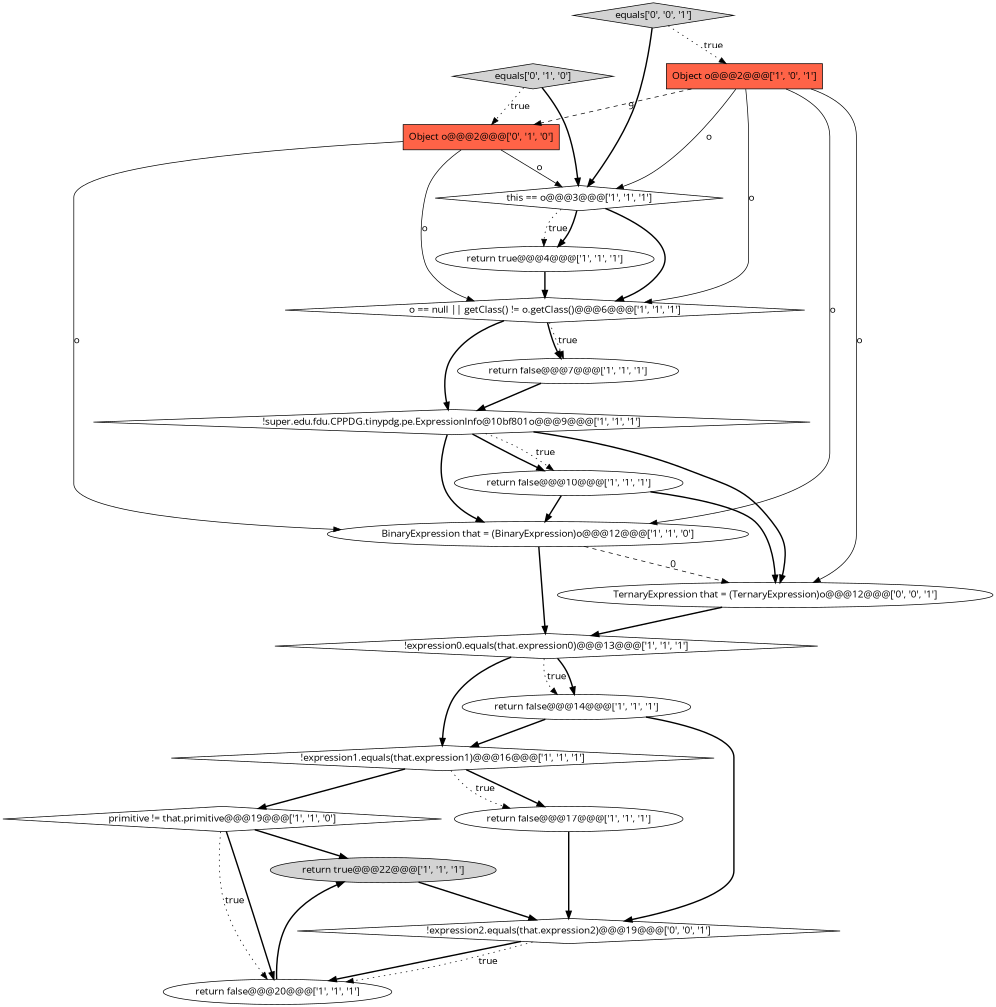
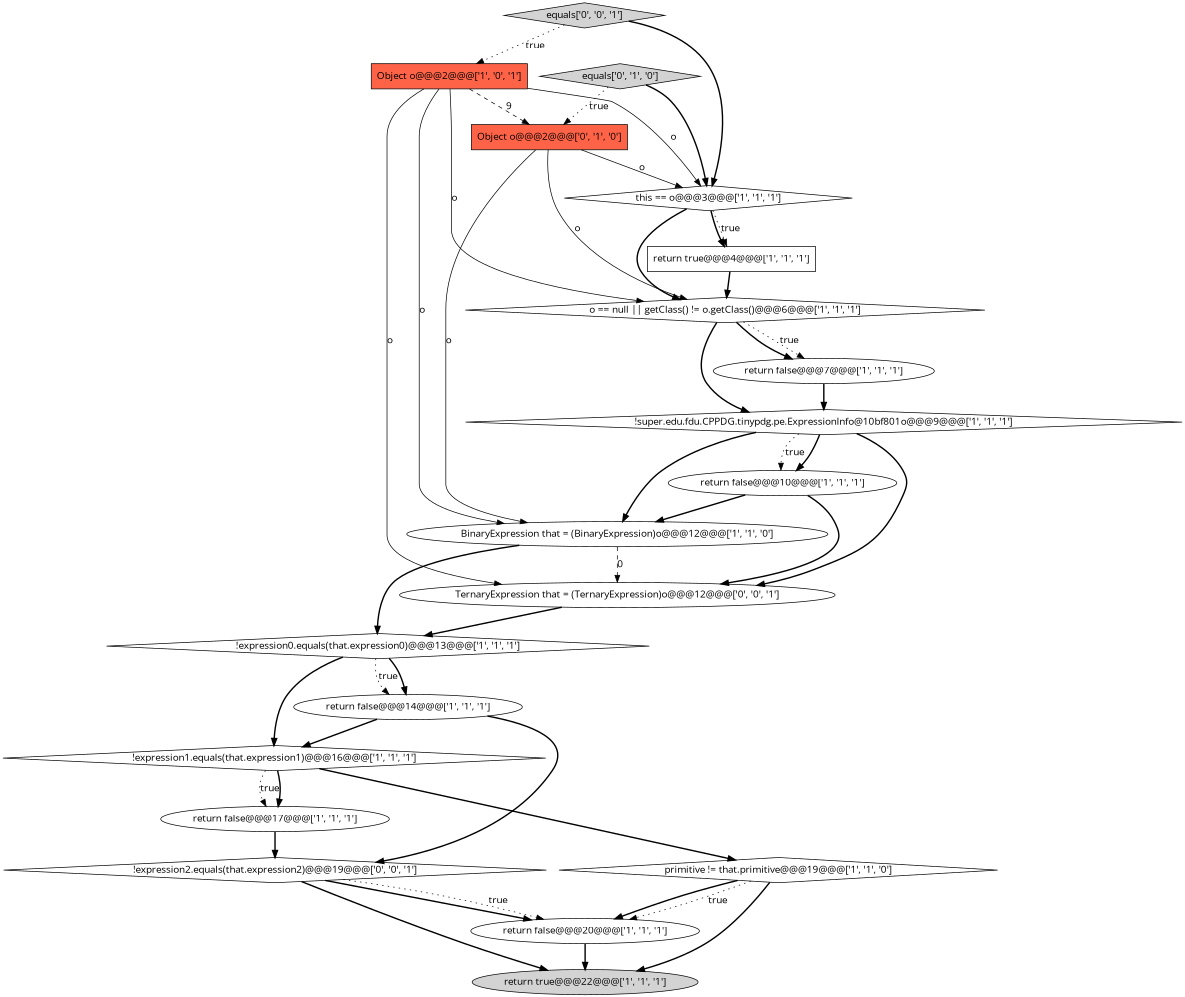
  digraph {
    fontname="Open Sans"
    node [fillcolor=white fontname="Open Sans" shape=ellipse style=filled]
    edge [fontname="Open Sans" style=bold]
    n1 [label="TernaryExpression that = (TernaryExpression)o@@@12@@@['0', '0', '1']"]
    n2 [label="!expression0.equals(that.expression0)@@@13@@@['1', '1', '1']" shape=diamond]
    n3 [label="!expression1.equals(that.expression1)@@@16@@@['1', '1', '1']" shape=diamond]
    n4 [label="return false@@@14@@@['1', '1', '1']"]
    n5 [label="o == null || getClass() != o.getClass()@@@6@@@['1', '1', '1']" shape=diamond]
    n6 [label="return false@@@7@@@['1', '1', '1']"]
    n7 [label="!super.edu.fdu.CPPDG.tinypdg.pe.ExpressionInfo@10bf801o@@@9@@@['1', '1', '1']" shape=diamond]
    n8 [label="BinaryExpression that = (BinaryExpression)o@@@12@@@['1', '1', '0']"]
    n9 [label="return false@@@10@@@['1', '1', '1']"]
    n10 [fillcolor=tomato label="Object o@@@2@@@['0', '1', '0']" shape=box]
    n11 [label="this == o@@@3@@@['1', '1', '1']" shape=diamond]
-   n12 [label="return true@@@4@@@['1', '1', '1']"]
+   n12 [label="return true@@@4@@@['1', '1', '1']" shape=box]
    n13 [label="primitive != that.primitive@@@19@@@['1', '1', '0']" shape=diamond]
    n14 [fillcolor=lightgray label="return true@@@22@@@['1', '1', '1']"]
    n15 [label="return false@@@20@@@['1', '1', '1']"]
    n16 [fillcolor=lightgray label="equals['0', '1', '0']" shape=diamond]
    n17 [label="return false@@@17@@@['1', '1', '1']"]
    n18 [label="!expression2.equals(that.expression2)@@@19@@@['0', '0', '1']" shape=diamond]
    n19 [fillcolor=tomato label="Object o@@@2@@@['1', '0', '1']" shape=box]
    n20 [fillcolor=lightgray label="equals['0', '0', '1']" shape=diamond]
    n1 -> n2
    n2 -> n3
    n2 -> n4 [label=true style=dotted]
    n2 -> n4
    n3 -> n13
    n3 -> n17 [label=true style=dotted]
    n3 -> n17
    n4 -> n3
    n4 -> n18
    n5 -> n6 [label=true style=dotted]
    n5 -> n6
    n5 -> n7
    n6 -> n7
    n7 -> n1
    n7 -> n8
    n7 -> n9
    n7 -> n9 [label=true style=dotted]
    n8 -> n1 [label=0 style=dashed]
    n8 -> n2
    n9 -> n1
    n9 -> n8
    n10 -> n5 [label=o style=solid]
    n10 -> n8 [label=o style=solid]
    n10 -> n11 [label=o style=solid]
    n11 -> n5
    n11 -> n12 [label=true style=dotted]
    n11 -> n12
    n12 -> n5
    n13 -> n14
    n13 -> n15
    n13 -> n15 [label=true style=dotted]
    n15 -> n14
    n16 -> n10 [label=true style=dotted]
    n16 -> n11
    n17 -> n18
-   n14 -> n18
+   n18 -> n14
    n18 -> n15
    n18 -> n15 [label=true style=dotted]
    n19 -> n1 [label=o style=solid]
    n19 -> n5 [label=o style=solid]
    n19 -> n8 [label=o style=solid]
    n19 -> n10 [label=9 style=dashed]
    n19 -> n11 [label=o style=solid]
    n20 -> n11
    n20 -> n19 [label=true style=dotted]
  }
